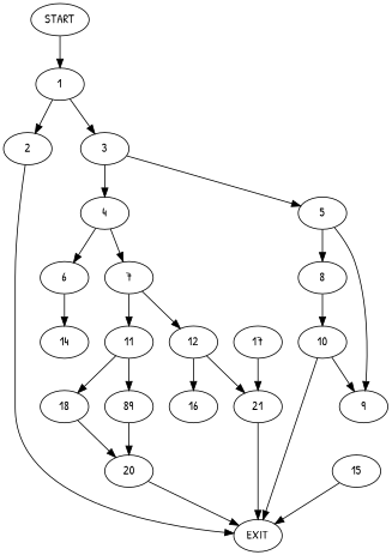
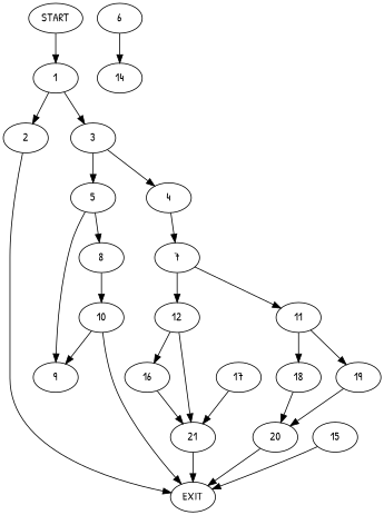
  digraph {
    fontname="Patrick Hand"
    node [fontname="Patrick Hand"]
    edge [fontname="Patrick Hand"]
    n1 [label=START]
    1
    2
    3
    n5 [label=EXIT]
    4
    5
    6
    7
    8
    9
    14
    11
    12
    10
    18
-   19 [label=89]
+   19
    16
    21
    20
    17
    15
    n1 -> 1
    1 -> 2
    1 -> 3
    2 -> n5
    3 -> 4
    3 -> 5
-   4 -> 6
    4 -> 7
    5 -> 8
    5 -> 9
    6 -> 14
    7 -> 11
    7 -> 12
    8 -> 10
    11 -> 18
    11 -> 19
    12 -> 16
    12 -> 21
    10 -> n5
    10 -> 9
    18 -> 20
    19 -> 20
+   16 -> 21
    21 -> n5
    20 -> n5
    17 -> 21
    15 -> n5
  }
